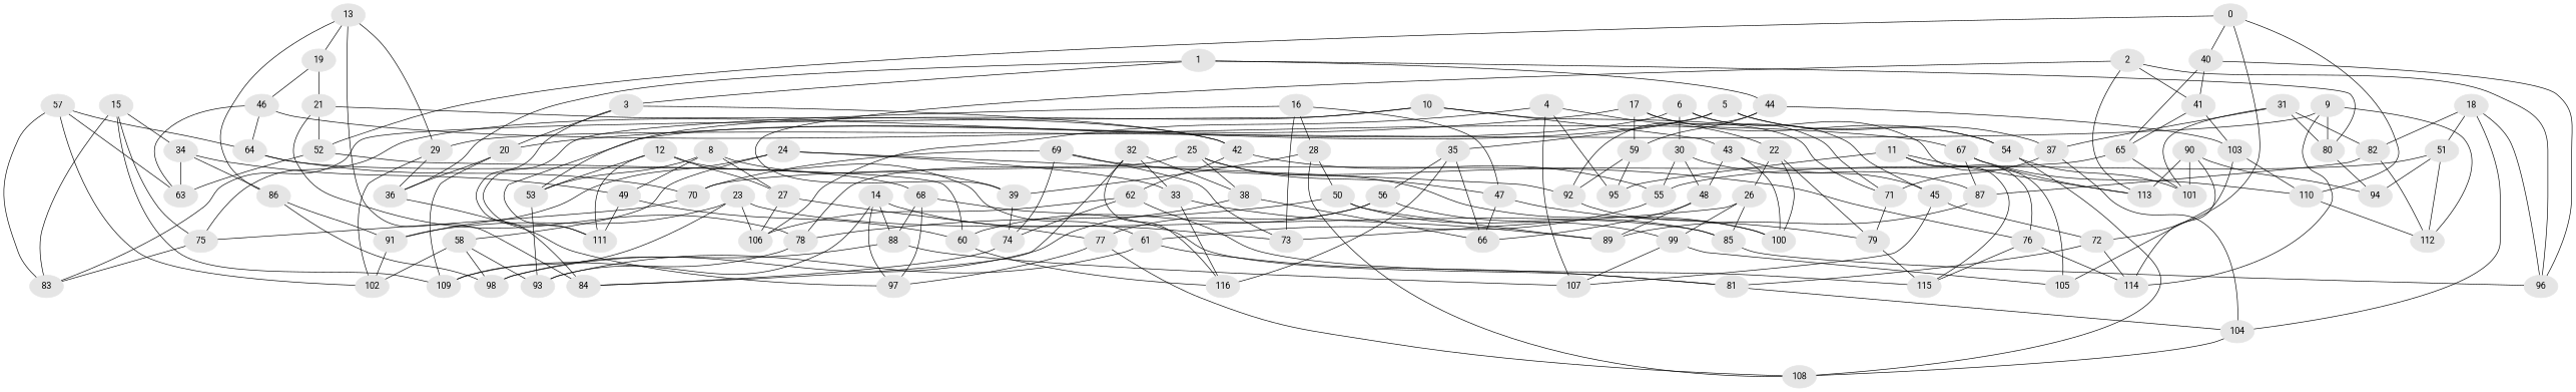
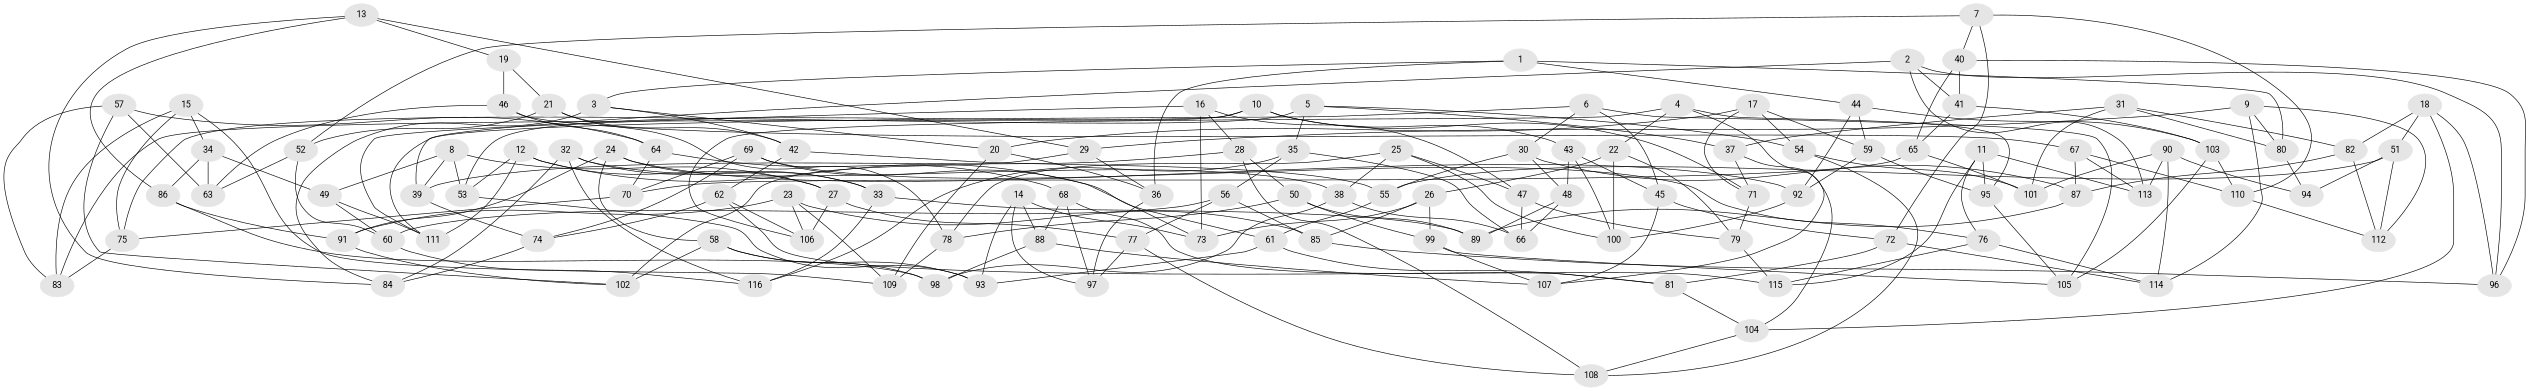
  graph {
    fontname=Roboto
    node [color=gray90 fontname=Roboto style=filled]
    edge [fontname=Roboto]
    1
    3
    36
    44
    80
    20
    42
    84
    97
    59
    92
    103
    94
    2
    39
    41
    96
    113
    74
    65
    109
    55
    62
    4
    22
    95
    106
    107
    26
    79
    100
    105
    5
    35
    37
    54
    75
    116
    56
    66
    71
    104
    108
    101
    83
    6
    30
    45
    111
    48
    87
    72
-   7 [label=0]
+   7
    40
    52
    110
    63
    60
    114
    81
    112
    8
    27
    49
    53
    77
    93
    9
    29
    102
    10
    43
    11
    76
    115
    12
    61
    13
    19
    86
    21
    46
    91
    98
    14
    73
    88
    15
    34
    16
    28
    47
    50
    17
    18
    51
    82
    78
    64
    67
    85
    99
    23
    24
    33
    58
    89
    25
    38
    31
    32
    70
    68
    57
    69
    90
    1 -- 3
    1 -- 36
    1 -- 44
    1 -- 80
    3 -- 20
    3 -- 42
    3 -- 84
    36 -- 97
    44 -- 59
    44 -- 92
    44 -- 103
    80 -- 94
    20 -- 36
    20 -- 109
    42 -- 55
    42 -- 62
    59 -- 92
    59 -- 95
    92 -- 100
    103 -- 105
    103 -- 110
    2 -- 39
    2 -- 41
    2 -- 96
    2 -- 113
    39 -- 74
    41 -- 103
    41 -- 65
    74 -- 84
    65 -- 101
    65 -- 70
    55 -- 61
    62 -- 74
    62 -- 106
    62 -- 115
    4 -- 22
    4 -- 95
    4 -- 106
    4 -- 107
    22 -- 26
    22 -- 79
    22 -- 100
+   95 -- 105
    26 -- 73
    26 -- 85
    26 -- 99
    79 -- 115
    5 -- 35
    5 -- 37
    5 -- 54
    5 -- 75
    35 -- 116
    35 -- 56
    35 -- 66
    37 -- 71
    37 -- 104
    54 -- 108
    54 -- 101
    75 -- 83
    56 -- 60
    56 -- 77
    56 -- 85
    71 -- 79
    104 -- 108
    6 -- 105
    6 -- 30
    6 -- 45
    6 -- 111
    30 -- 55
    30 -- 48
    30 -- 87
    45 -- 107
    45 -- 72
    48 -- 66
    48 -- 89
    87 -- 89
    72 -- 114
    72 -- 81
    7 -- 72
    7 -- 40
    7 -- 52
    7 -- 110
    40 -- 41
    40 -- 96
    40 -- 65
    52 -- 63
    52 -- 60
    110 -- 112
    60 -- 116
    81 -- 104
    8 -- 39
    8 -- 27
    8 -- 49
    8 -- 53
    27 -- 106
    27 -- 77
    49 -- 111
    49 -- 60
    53 -- 93
    77 -- 97
    77 -- 108
    9 -- 80
    9 -- 114
    9 -- 112
    9 -- 29
    29 -- 36
    29 -- 102
    10 -- 71
    10 -- 83
    10 -- 53
    10 -- 43
    43 -- 100
    43 -- 45
    43 -- 48
    11 -- 113
    11 -- 95
    11 -- 76
    11 -- 115
    76 -- 114
    76 -- 115
    12 -- 111
    12 -- 27
    12 -- 53
    12 -- 61
    61 -- 81
    61 -- 93
    13 -- 84
    13 -- 29
    13 -- 19
    13 -- 86
    19 -- 21
    19 -- 46
    86 -- 91
    86 -- 98
    21 -- 42
    21 -- 52
    21 -- 78
    46 -- 63
    46 -- 64
    46 -- 67
    91 -- 102
    14 -- 97
    14 -- 93
    14 -- 73
    14 -- 88
    88 -- 107
    88 -- 98
    15 -- 109
    15 -- 75
    15 -- 83
    15 -- 34
    34 -- 63
    34 -- 49
    34 -- 86
    16 -- 111
    16 -- 73
    16 -- 28
    16 -- 47
    28 -- 39
    28 -- 108
    28 -- 50
    47 -- 79
    47 -- 66
    50 -- 78
    50 -- 99
    50 -- 89
    17 -- 20
    17 -- 59
    17 -- 54
    17 -- 71
    18 -- 96
    18 -- 104
    18 -- 51
    18 -- 82
    51 -- 94
    51 -- 55
    51 -- 112
    82 -- 87
    82 -- 112
    78 -- 109
    64 -- 70
    64 -- 68
    67 -- 113
    67 -- 87
    67 -- 110
    85 -- 96
    99 -- 107
    99 -- 105
    23 -- 109
    23 -- 106
    23 -- 91
    23 -- 85
    24 -- 92
    24 -- 91
    24 -- 33
    24 -- 58
    33 -- 116
    33 -- 89
    58 -- 93
    58 -- 102
    58 -- 98
    25 -- 100
    25 -- 47
    25 -- 78
    25 -- 38
    38 -- 66
    38 -- 98
    31 -- 80
    31 -- 37
    31 -- 101
    31 -- 82
    32 -- 84
    32 -- 116
    32 -- 33
    32 -- 38
    70 -- 75
    68 -- 97
    68 -- 81
    68 -- 88
    57 -- 83
    57 -- 63
    57 -- 102
    57 -- 64
    69 -- 74
    69 -- 76
    69 -- 73
    69 -- 70
    90 -- 94
    90 -- 113
    90 -- 101
    90 -- 114
  }
